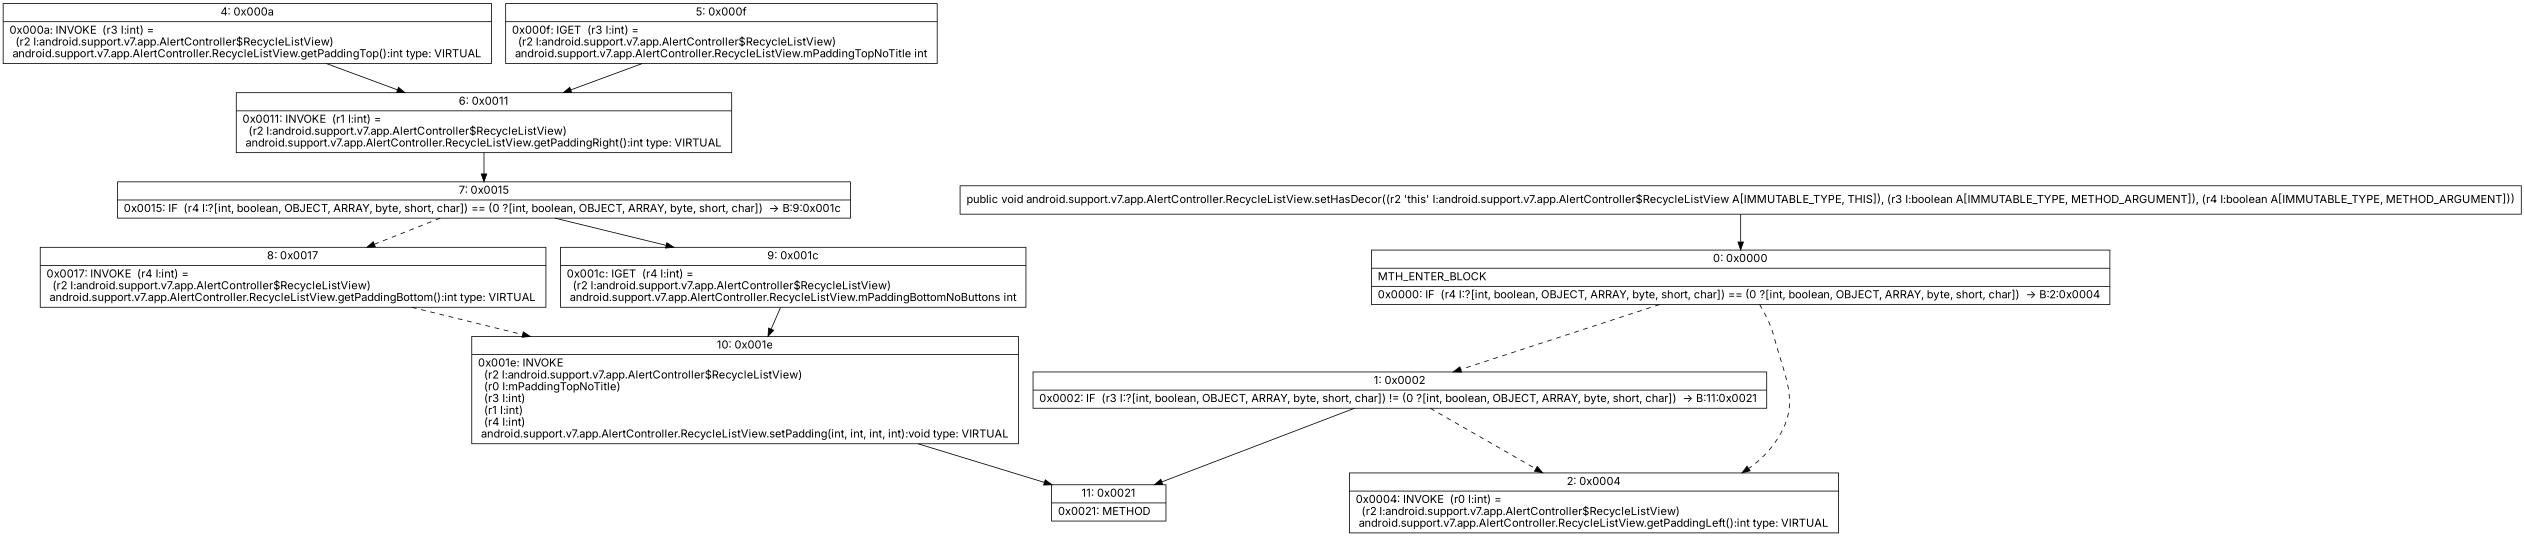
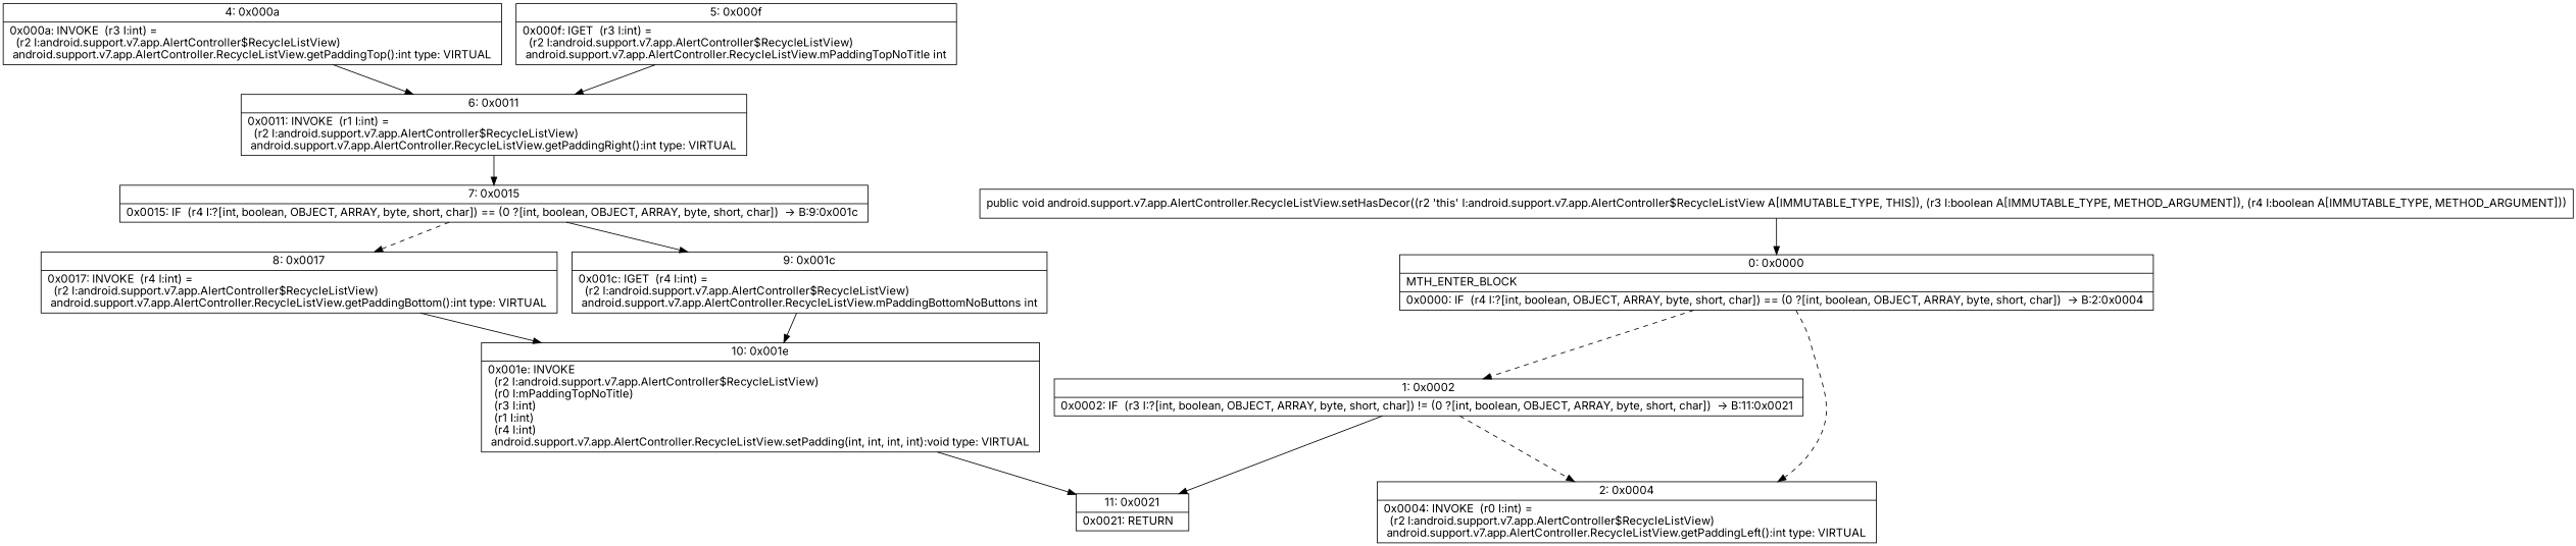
  digraph {
    fontname=Inter
    node [fontname=Inter shape=record]
    edge [fontname=Inter]
    n1 [label="{0\:\ 0x0000|MTH_ENTER_BLOCK\l|0x0000: IF  (r4 I:?[int, boolean, OBJECT, ARRAY, byte, short, char]) == (0 ?[int, boolean, OBJECT, ARRAY, byte, short, char])  \-\> B:2:0x0004 \l}"]
    n2 [label="{1\:\ 0x0002|0x0002: IF  (r3 I:?[int, boolean, OBJECT, ARRAY, byte, short, char]) != (0 ?[int, boolean, OBJECT, ARRAY, byte, short, char])  \-\> B:11:0x0021 \l}"]
    n3 [label="{2\:\ 0x0004|0x0004: INVOKE  (r0 I:int) = \l  (r2 I:android.support.v7.app.AlertController$RecycleListView)\l android.support.v7.app.AlertController.RecycleListView.getPaddingLeft():int type: VIRTUAL \l}"]
-   n4 [label="{11\:\ 0x0021|0x0021: METHOD   \l}"]
+   n4 [label="{11\:\ 0x0021|0x0021: RETURN   \l}"]
    n5 [label="{4\:\ 0x000a|0x000a: INVOKE  (r3 I:int) = \l  (r2 I:android.support.v7.app.AlertController$RecycleListView)\l android.support.v7.app.AlertController.RecycleListView.getPaddingTop():int type: VIRTUAL \l}"]
    n6 [label="{6\:\ 0x0011|0x0011: INVOKE  (r1 I:int) = \l  (r2 I:android.support.v7.app.AlertController$RecycleListView)\l android.support.v7.app.AlertController.RecycleListView.getPaddingRight():int type: VIRTUAL \l}"]
    n7 [label="{5\:\ 0x000f|0x000f: IGET  (r3 I:int) = \l  (r2 I:android.support.v7.app.AlertController$RecycleListView)\l android.support.v7.app.AlertController.RecycleListView.mPaddingTopNoTitle int \l}"]
    n8 [label="{7\:\ 0x0015|0x0015: IF  (r4 I:?[int, boolean, OBJECT, ARRAY, byte, short, char]) == (0 ?[int, boolean, OBJECT, ARRAY, byte, short, char])  \-\> B:9:0x001c \l}"]
    n9 [label="{8\:\ 0x0017|0x0017: INVOKE  (r4 I:int) = \l  (r2 I:android.support.v7.app.AlertController$RecycleListView)\l android.support.v7.app.AlertController.RecycleListView.getPaddingBottom():int type: VIRTUAL \l}"]
    n10 [label="{9\:\ 0x001c|0x001c: IGET  (r4 I:int) = \l  (r2 I:android.support.v7.app.AlertController$RecycleListView)\l android.support.v7.app.AlertController.RecycleListView.mPaddingBottomNoButtons int \l}"]
    n11 [label="{10\:\ 0x001e|0x001e: INVOKE  \l  (r2 I:android.support.v7.app.AlertController$RecycleListView)\l  (r0 I:mPaddingTopNoTitle)\l  (r3 I:int)\l  (r1 I:int)\l  (r4 I:int)\l android.support.v7.app.AlertController.RecycleListView.setPadding(int, int, int, int):void type: VIRTUAL \l}"]
    n12 [label="{public void android.support.v7.app.AlertController.RecycleListView.setHasDecor((r2 'this' I:android.support.v7.app.AlertController$RecycleListView A[IMMUTABLE_TYPE, THIS]), (r3 I:boolean A[IMMUTABLE_TYPE, METHOD_ARGUMENT]), (r4 I:boolean A[IMMUTABLE_TYPE, METHOD_ARGUMENT])) }"]
    n1 -> n2 [style=dashed]
    n1 -> n3 [style=dashed]
    n2 -> n3 [style=dashed]
    n2 -> n4
    n5 -> n6
    n6 -> n8
    n7 -> n6
    n8 -> n9 [style=dashed]
    n8 -> n10
-   n9 -> n11 [style=dashed]
+   n9 -> n11
    n10 -> n11
    n11 -> n4
    n12 -> n1
  }
